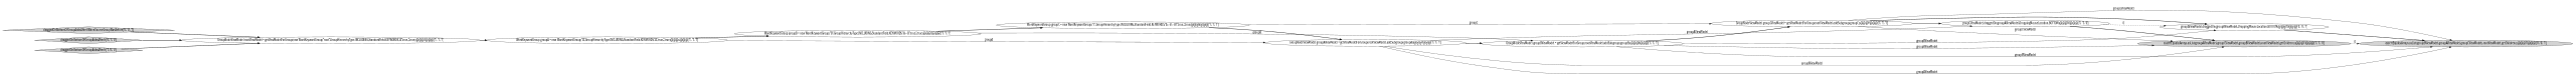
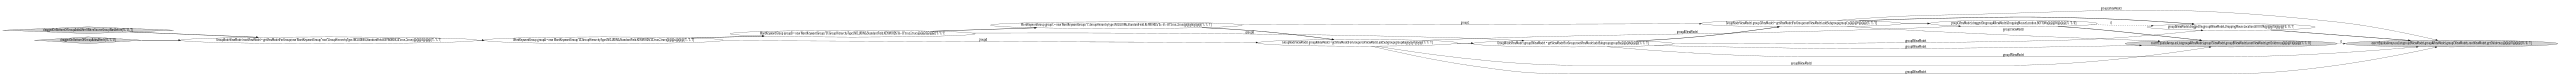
  digraph {
    rankdir=LR
    fontname="Fira Sans"
    node [fillcolor=white shape=ellipse style=filled fontname="Fira Sans"]
    edge [style=bold fontname="Fira Sans"]
    n1 [label="GroupNodeViewModel groupAViewModel = getViewModelForGroup(rootViewModel.addSubgroup(groupA))@@@7@@@['1', '1', '1']"]
    n2 [label="groupCViewModel.draggedOn(groupAViewModel,DroppingMouseLocation.BOTTOM)@@@10@@@['1', '1', '0']"]
    n3 [fillcolor=lightgray label="assertEquals(Arrays.asList(groupBViewModel,groupAViewModel,groupCViewModel),rootViewModel.getChildren())@@@11@@@['0', '0', '1']"]
    n4 [label="GroupNodeViewModel groupBViewModel = getViewModelForGroup(rootViewModel.addSubgroup(groupB))@@@8@@@['1', '1', '1']"]
    n5 [fillcolor=lightgray label="assertEquals(Arrays.asList(groupAViewModel,groupCViewModel,groupBViewModel),rootViewModel.getChildren())@@@11@@@['1', '1', '0']"]
    n6 [label="WordKeywordGroup groupC = new WordKeywordGroup(\"C\",GroupHierarchyType.INCLUDING,StandardField.KEYWORDS,\"A > B > B1\",true,',',true)@@@6@@@['1', '1', '1']"]
    n7 [label="GroupNodeViewModel groupCViewModel = getViewModelForGroup(rootViewModel.addSubgroup(groupC))@@@9@@@['1', '1', '1']"]
    n8 [fillcolor=lightgray label="draggedOnBottomOfGroupAddsAfterItWhenSourceGroupWasBefore['0', '0', '1']" shape=diamond]
    n9 [label="GroupNodeViewModel rootViewModel = getViewModelForGroup(new WordKeywordGroup(\"root\",GroupHierarchyType.INCLUDING,StandardField.KEYWORDS,\"A\",true,',',true))@@@3@@@['1', '1', '1']"]
    n10 [label="WordKeywordGroup groupB = new WordKeywordGroup(\"B\",GroupHierarchyType.INCLUDING,StandardField.KEYWORDS,\"A > B\",true,',',true)@@@5@@@['1', '1', '1']"]
    n11 [label="groupAViewModel.draggedOn(groupBViewModel,DroppingMouseLocation.BOTTOM)@@@10@@@['0', '0', '1']"]
    n12 [label="WordKeywordGroup groupA = new WordKeywordGroup(\"A\",GroupHierarchyType.INCLUDING,StandardField.KEYWORDS,\"A\",true,',',true)@@@4@@@['1', '1', '1']"]
    n13 [fillcolor=lightgray label="draggedOnBottomOfGroupAddsAfterIt['0', '1', '0']" shape=diamond]
-   n14 [fillcolor=lightgray label="draggedOnBottomOfGroupAddsAfterIt['1', '0', '0']" shape=diamond]
    n1 -> n2 [label=groupAViewModel style=solid]
    n1 -> n3 [label=groupAViewModel style=solid]
    n1 -> n4
    n1 -> n5 [label=groupAViewModel style=solid]
    n2 -> n5
    n2 -> n11 [label=0 style=dashed]
    n4 -> n3 [label=groupBViewModel style=solid]
    n4 -> n5 [label=groupBViewModel style=solid]
    n4 -> n7
    n4 -> n11 [label=groupBViewModel style=solid]
    n5 -> n3 [label=0 style=dashed]
    n6 -> n1
    n6 -> n7 [label=groupC style=solid]
    n7 -> n2
    n7 -> n3 [label=groupCViewModel style=solid]
    n7 -> n5 [label=groupCViewModel style=solid]
    n7 -> n11
    n8 -> n9
    n9 -> n12
    n10 -> n4 [label=groupB style=solid]
    n10 -> n6
    n11 -> n3
    n12 -> n1 [label=groupA style=solid]
    n12 -> n10
    n13 -> n9
-   n14 -> n9
  }
